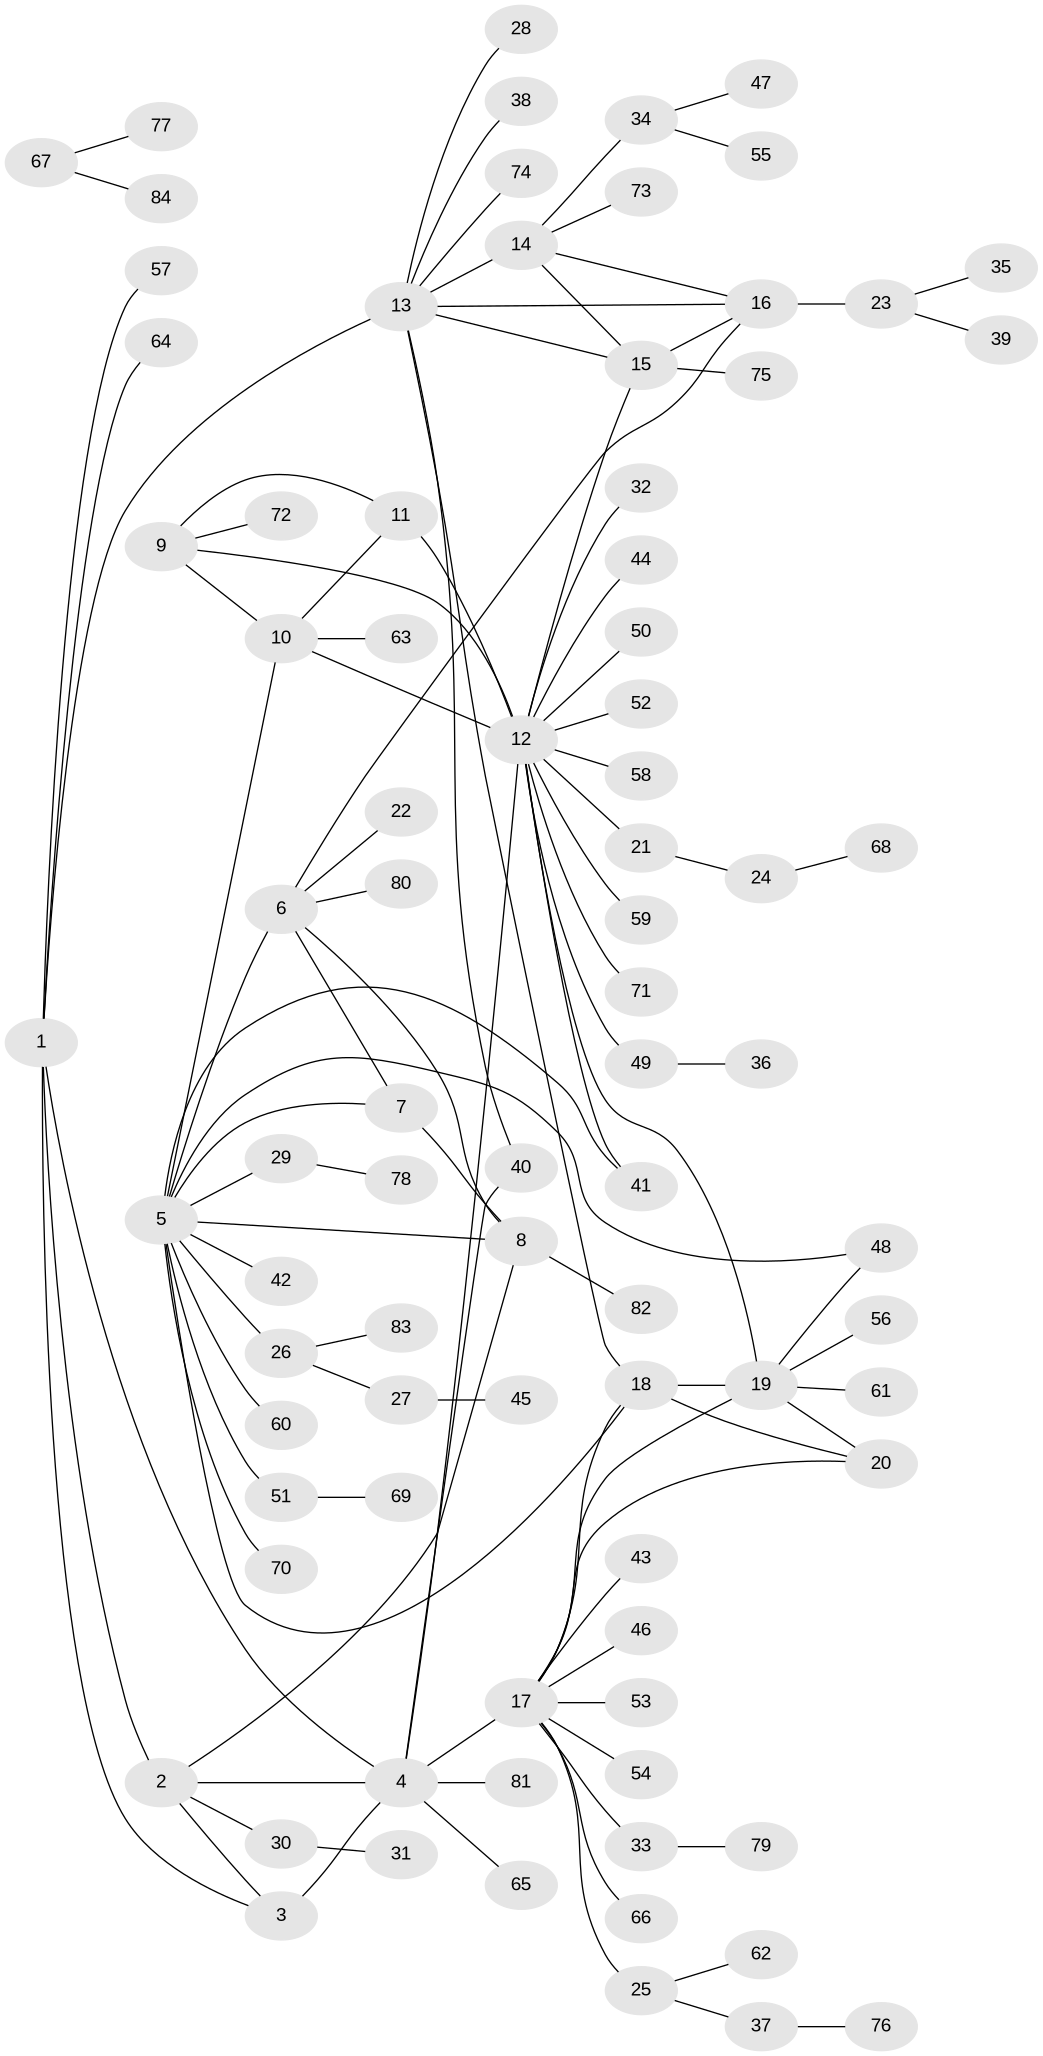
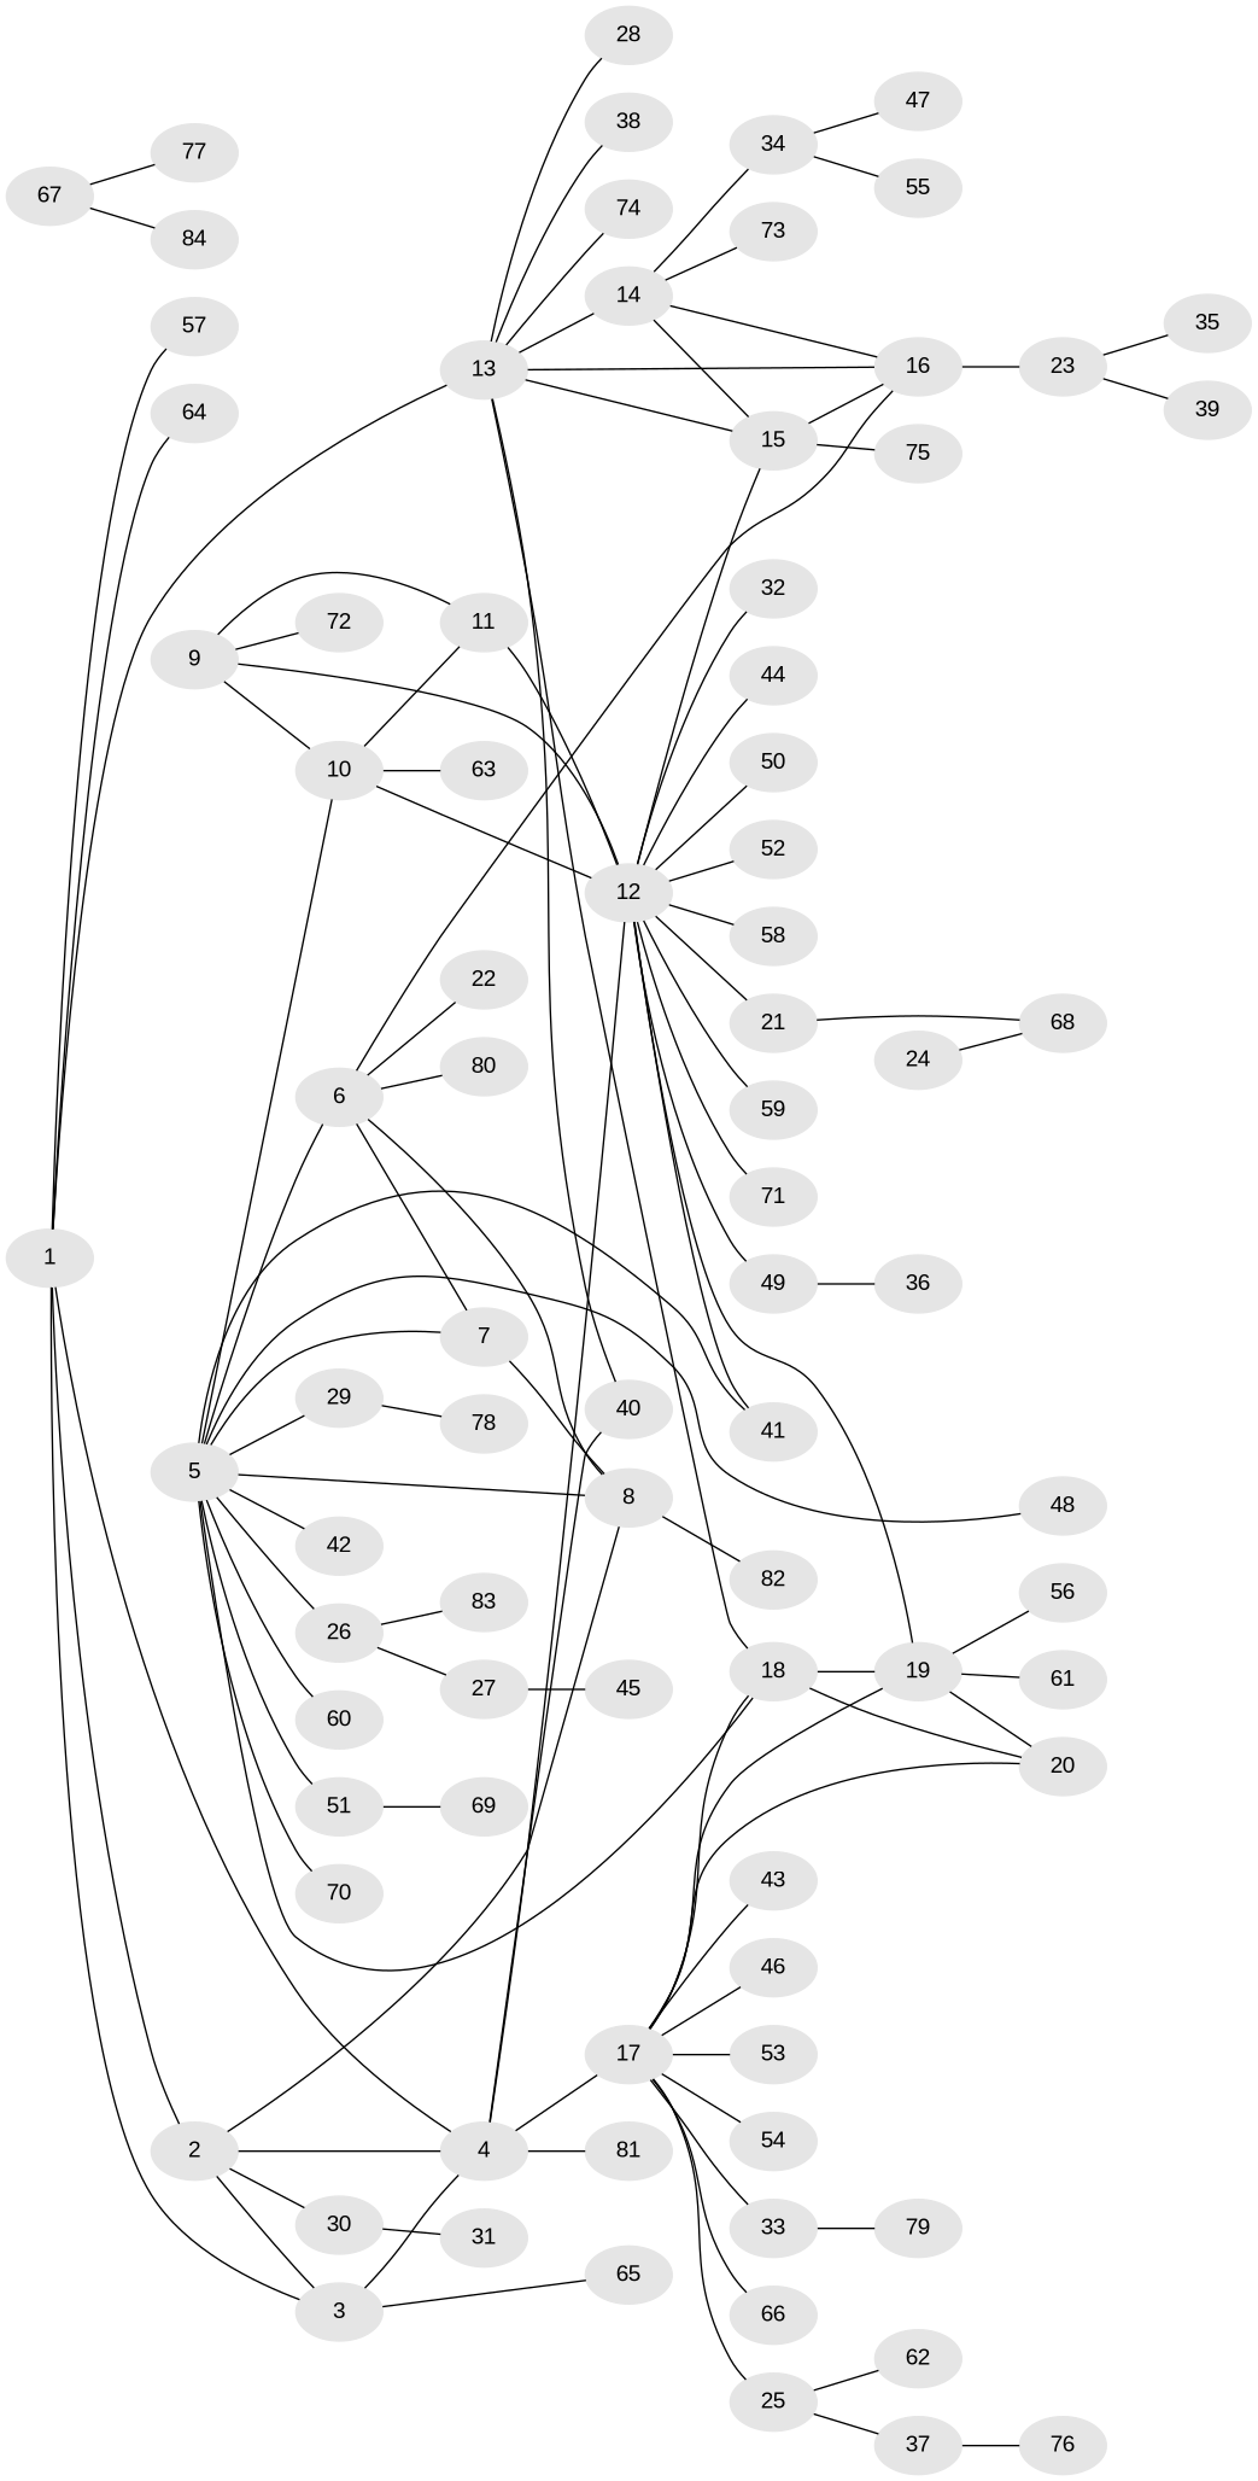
  graph {
    fontname="Liberation Sans"
    rankdir=LR
    node [color=gray90 fontname="Liberation Sans" style=filled]
    edge [fontname="Liberation Sans"]
    1
    2
    3
    4
    13
    57
    64
    8
    30
    12
    17
    40
    65
    81
    18
    16
    15
    14
    28
    38
    74
    82
    31
    41
    19
    21
    32
    44
    49
    50
    52
    58
    59
    71
    20
    25
    33
    43
    46
    53
    54
    66
    5
    6
    7
    10
    26
    29
    42
    48
    51
    60
    70
    22
    80
    11
    63
    27
    83
    78
    69
    23
    9
    72
    75
    56
    61
    24
    36
    34
    73
    47
    55
    35
    39
    37
    62
    79
    67
    77
    84
    68
    76
    45
    1 -- 2
    1 -- 3
    1 -- 4
    1 -- 13
    1 -- 57
    1 -- 64
    2 -- 3
    2 -- 4
    2 -- 8
    2 -- 30
    3 -- 4
    4 -- 12
    4 -- 17
    4 -- 40
-   4 -- 65
+   3 -- 65
    4 -- 81
    13 -- 40
    13 -- 18
    13 -- 16
    13 -- 15
    13 -- 14
    13 -- 28
    13 -- 38
    13 -- 74
    8 -- 82
    30 -- 31
    12 -- 15
    12 -- 41
    12 -- 19
    12 -- 21
    12 -- 32
    12 -- 44
    12 -- 49
    12 -- 50
    12 -- 52
    12 -- 58
    12 -- 59
    12 -- 71
    17 -- 18
    17 -- 19
    17 -- 20
    17 -- 25
    17 -- 33
    17 -- 43
    17 -- 46
    17 -- 53
    17 -- 54
    17 -- 66
    18 -- 19
    18 -- 20
    16 -- 23
    15 -- 16
    15 -- 75
    14 -- 16
    14 -- 15
    14 -- 34
    14 -- 73
    19 -- 20
-   19 -- 48
    19 -- 56
    19 -- 61
-   21 -- 24
+   21 -- 68
    49 -- 36
    25 -- 37
    25 -- 62
    33 -- 79
    5 -- 8
    5 -- 18
    5 -- 41
    5 -- 6
    5 -- 7
    5 -- 10
    5 -- 26
    5 -- 29
    5 -- 42
    5 -- 48
    5 -- 51
    5 -- 60
    5 -- 70
    6 -- 8
    6 -- 16
    6 -- 7
    6 -- 22
    6 -- 80
    7 -- 8
    10 -- 12
    10 -- 11
    10 -- 63
    26 -- 27
    26 -- 83
    29 -- 78
    51 -- 69
    11 -- 12
    27 -- 45
    23 -- 35
    23 -- 39
    9 -- 12
    9 -- 10
    9 -- 11
    9 -- 72
    24 -- 68
    34 -- 47
    34 -- 55
    37 -- 76
    67 -- 77
    67 -- 84
  }
